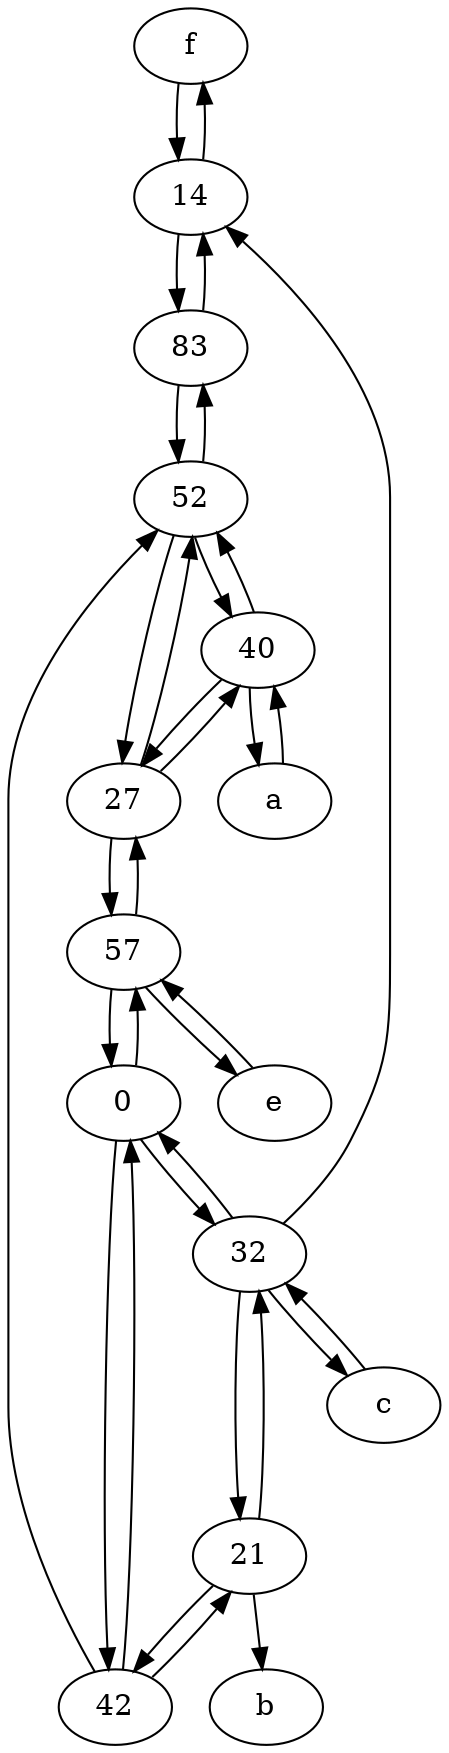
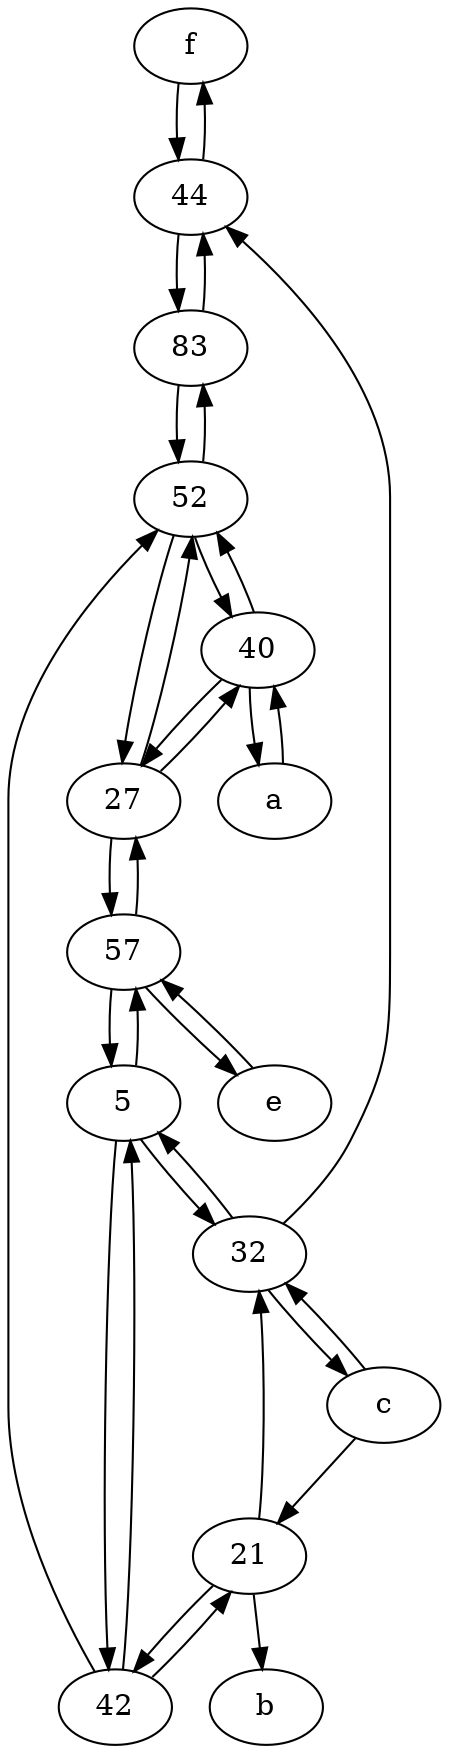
  digraph {
    f
-   14
+   14 [label=44]
    n3 [label=83]
    32
-   5 [label=0]
+   5
    21
    c
    57
    42
    b
    52
    27
    n13 [label=40]
    e
    a
    f -> 14
    14 -> f
    14 -> n3
    n3 -> 14
    n3 -> 52
    32 -> 14
    32 -> 5
-   32 -> 21
+   c -> 21
    32 -> c
    5 -> 32
    5 -> 57
    5 -> 42
    21 -> 32
    21 -> 42
    21 -> b
    c -> 32
    57 -> 5
    57 -> 27
    57 -> e
    42 -> 5
    42 -> 21
    42 -> 52
    52 -> n3
    52 -> 27
    52 -> n13
    27 -> 57
    27 -> 52
    27 -> n13
    n13 -> 52
    n13 -> 27
    n13 -> a
    e -> 57
    a -> n13
  }
